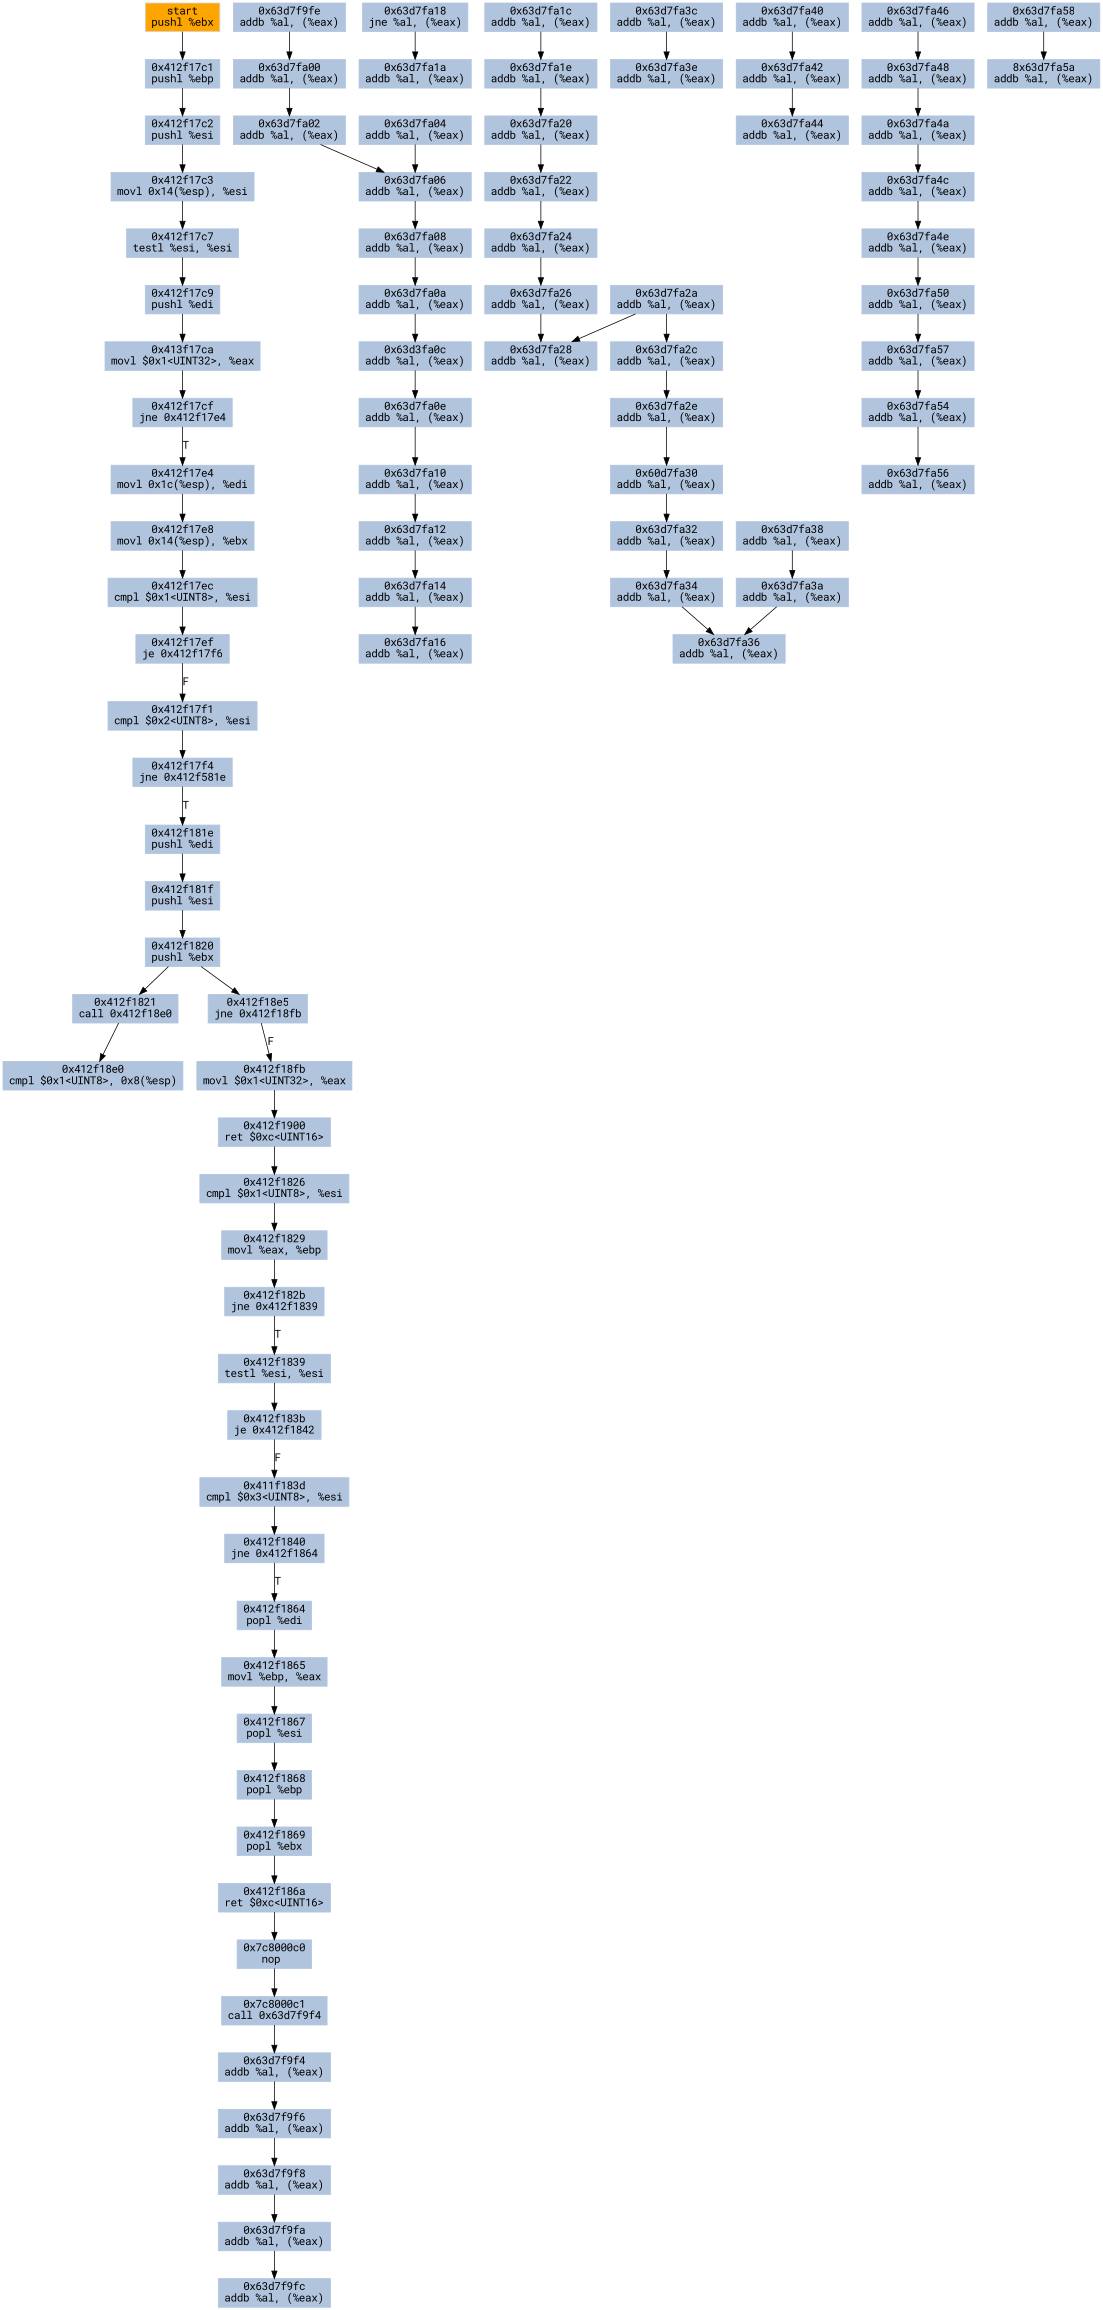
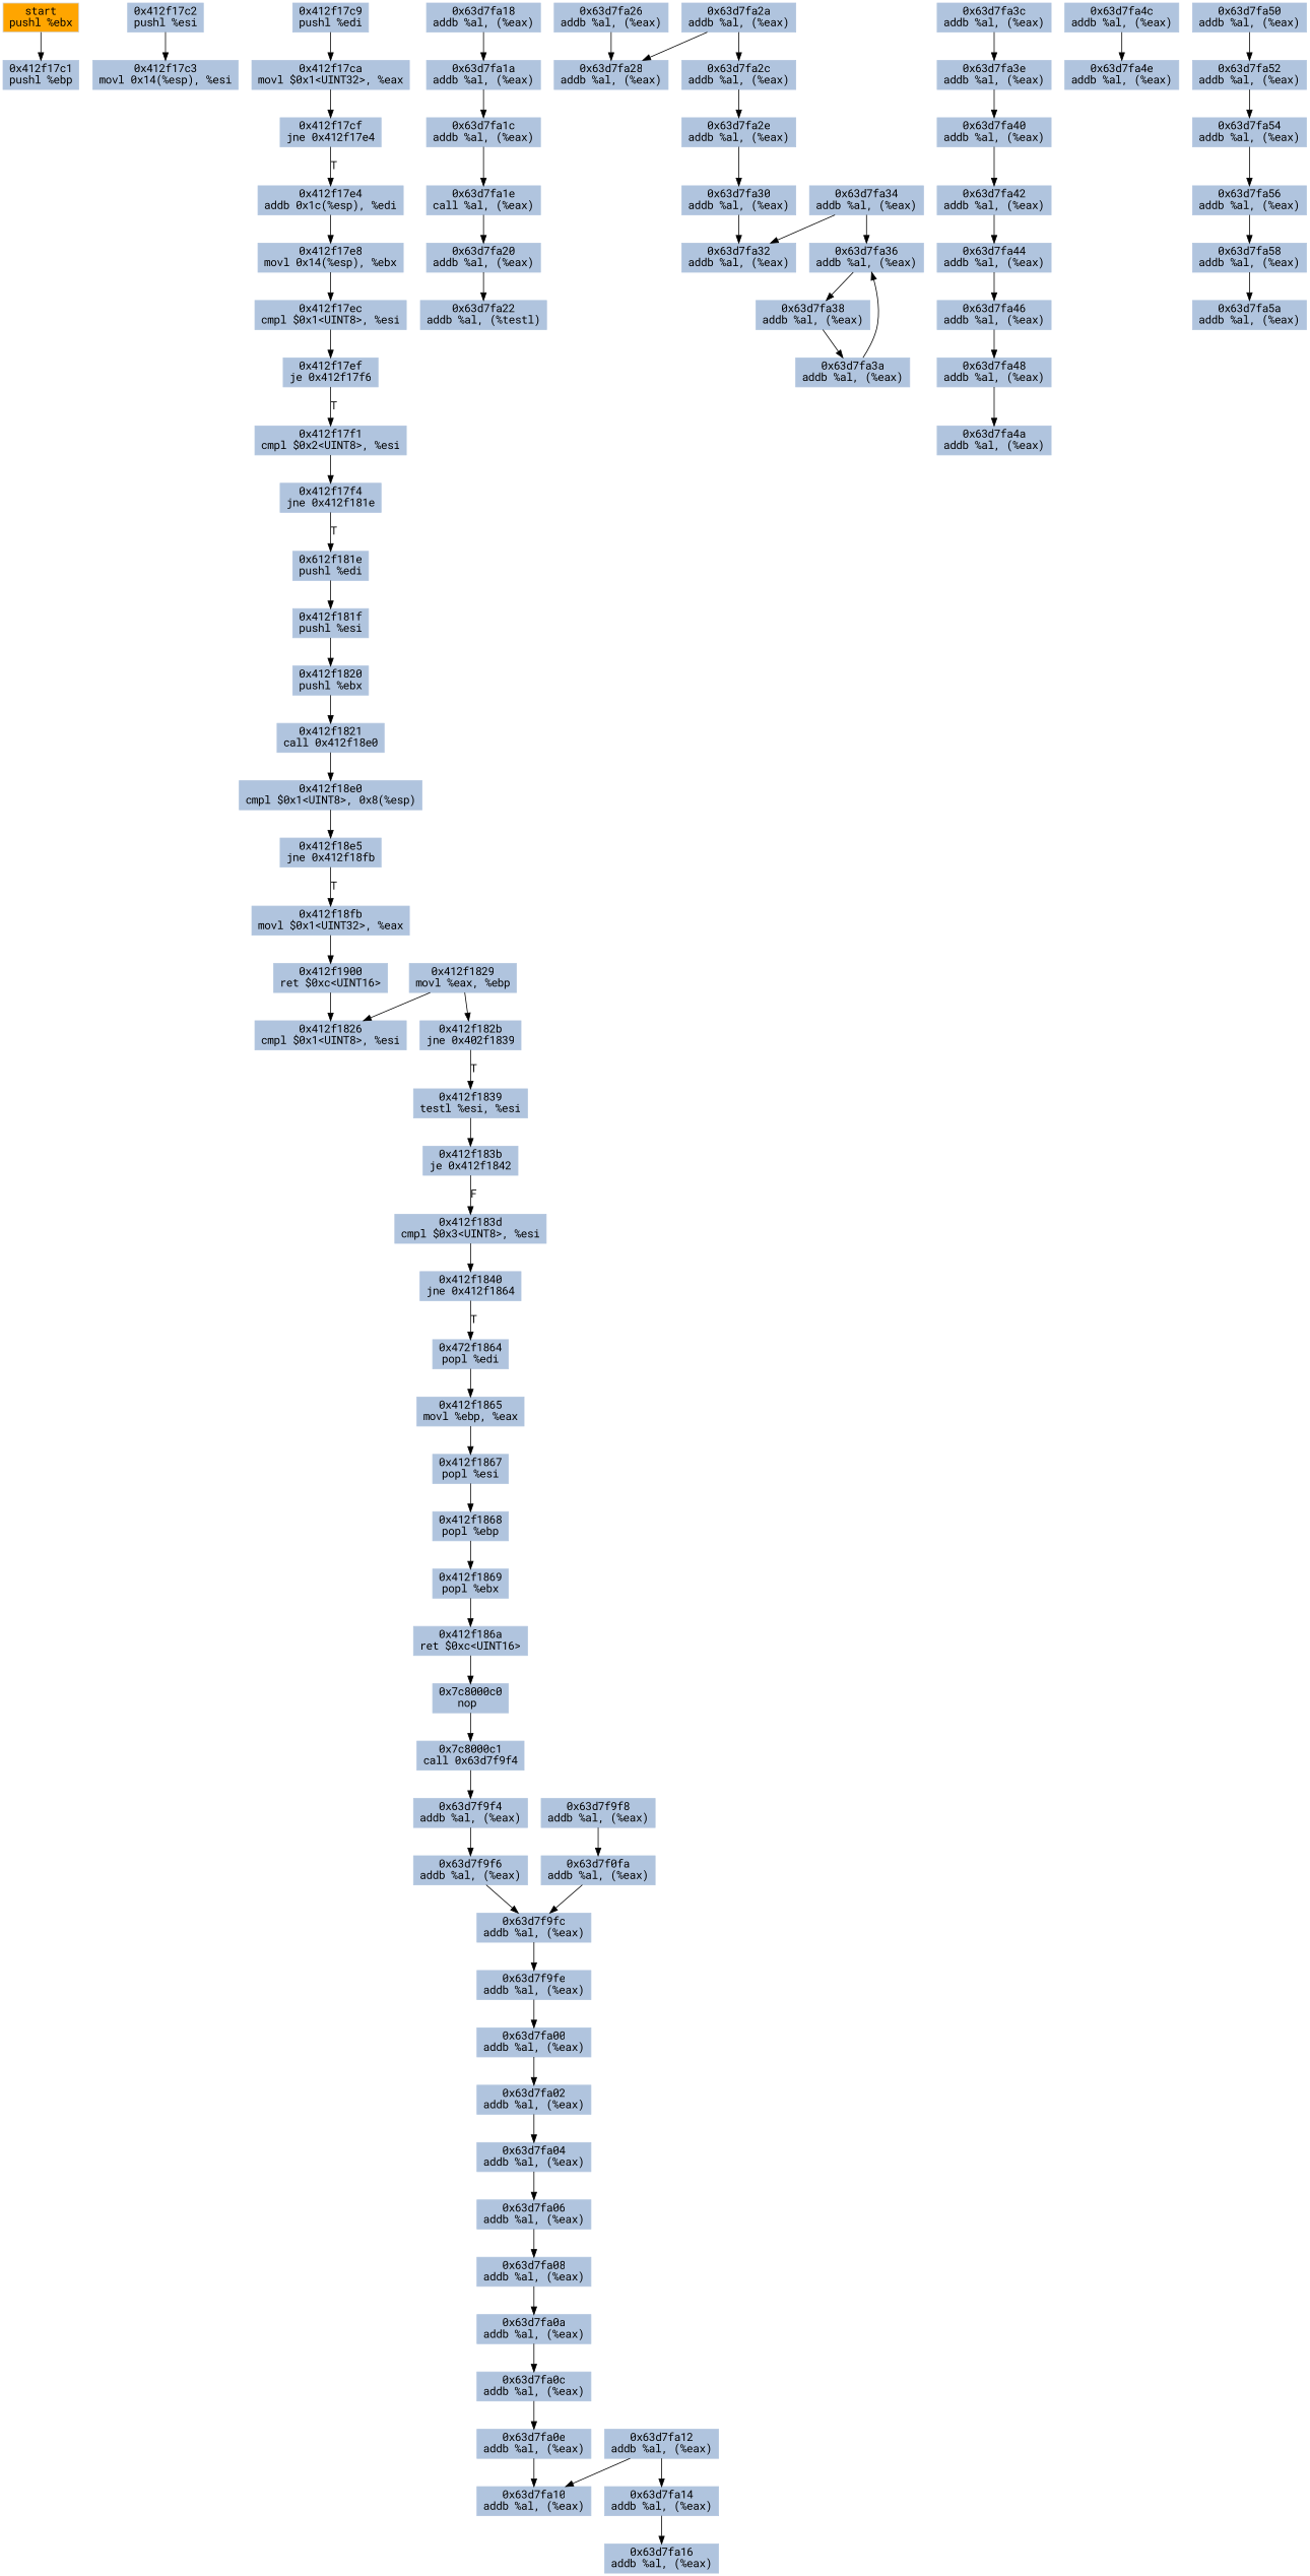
  digraph {
    fontname="Roboto Mono"
    node [color=lightsteelblue fillcolor=lightsteelblue fontname="Roboto Mono" shape=rectangle style=filled]
    edge [color="#000000" fontname="Roboto Mono"]
    n1 [color=lightgrey fillcolor=orange label="start\npushl %ebx"]
    n2 [label="0x412f17c1\npushl %ebp"]
    n3 [label="0x412f17c2\npushl %esi"]
    n4 [label="0x412f17c3\nmovl 0x14(%esp), %esi"]
-   n5 [label="0x412f17c7\ntestl %esi, %esi"]
    n6 [label="0x412f17c9\npushl %edi"]
-   n7 [label="0x413f17ca\nmovl $0x1<UINT32>, %eax"]
+   n7 [label="0x412f17ca\nmovl $0x1<UINT32>, %eax"]
    n8 [label="0x412f17cf\njne 0x412f17e4"]
-   n9 [label="0x412f17e4\nmovl 0x1c(%esp), %edi"]
+   n9 [label="0x412f17e4\naddb 0x1c(%esp), %edi"]
    n10 [label="0x412f17e8\nmovl 0x14(%esp), %ebx"]
    n11 [label="0x412f17ec\ncmpl $0x1<UINT8>, %esi"]
    n12 [label="0x412f17ef\nje 0x412f17f6"]
    n13 [label="0x412f17f1\ncmpl $0x2<UINT8>, %esi"]
-   n14 [label="0x412f17f4\njne 0x412f581e"]
-   n15 [label="0x412f181e\npushl %edi"]
+   n14 [label="0x412f17f4\njne 0x412f181e"]
+   n15 [label="0x612f181e\npushl %edi"]
    n16 [label="0x412f181f\npushl %esi"]
    n17 [label="0x412f1820\npushl %ebx"]
    n18 [label="0x412f1821\ncall 0x412f18e0"]
    n19 [label="0x412f18e0\ncmpl $0x1<UINT8>, 0x8(%esp)"]
    n20 [label="0x412f18e5\njne 0x412f18fb"]
    n21 [label="0x412f18fb\nmovl $0x1<UINT32>, %eax"]
    n22 [label="0x412f1900\nret $0xc<UINT16>"]
    n23 [label="0x412f1826\ncmpl $0x1<UINT8>, %esi"]
    n24 [label="0x412f1829\nmovl %eax, %ebp"]
-   n25 [label="0x412f182b\njne 0x412f1839"]
+   n25 [label="0x412f182b\njne 0x402f1839"]
    n26 [label="0x412f1839\ntestl %esi, %esi"]
    n27 [label="0x412f183b\nje 0x412f1842"]
-   n28 [label="0x411f183d\ncmpl $0x3<UINT8>, %esi"]
+   n28 [label="0x412f183d\ncmpl $0x3<UINT8>, %esi"]
    n29 [label="0x412f1840\njne 0x412f1864"]
-   n30 [label="0x412f1864\npopl %edi"]
+   n30 [label="0x472f1864\npopl %edi"]
    n31 [label="0x412f1865\nmovl %ebp, %eax"]
    n32 [label="0x412f1867\npopl %esi"]
    n33 [label="0x412f1868\npopl %ebp"]
    n34 [label="0x412f1869\npopl %ebx"]
    n35 [label="0x412f186a\nret $0xc<UINT16>"]
    n36 [label="0x7c8000c0\nnop "]
    n37 [label="0x7c8000c1\ncall 0x63d7f9f4"]
    n38 [label="0x63d7f9f4\naddb %al, (%eax)"]
    n39 [label="0x63d7f9f6\naddb %al, (%eax)"]
    n40 [label="0x63d7f9f8\naddb %al, (%eax)"]
-   n41 [label="0x63d7f9fa\naddb %al, (%eax)"]
+   n41 [label="0x63d7f0fa\naddb %al, (%eax)"]
    n42 [label="0x63d7f9fc\naddb %al, (%eax)"]
    n43 [label="0x63d7f9fe\naddb %al, (%eax)"]
    n44 [label="0x63d7fa00\naddb %al, (%eax)"]
    n45 [label="0x63d7fa02\naddb %al, (%eax)"]
    n46 [label="0x63d7fa04\naddb %al, (%eax)"]
    n47 [label="0x63d7fa06\naddb %al, (%eax)"]
    n48 [label="0x63d7fa08\naddb %al, (%eax)"]
    n49 [label="0x63d7fa0a\naddb %al, (%eax)"]
-   n50 [label="0x63d3fa0c\naddb %al, (%eax)"]
+   n50 [label="0x63d7fa0c\naddb %al, (%eax)"]
    n51 [label="0x63d7fa0e\naddb %al, (%eax)"]
    n52 [label="0x63d7fa10\naddb %al, (%eax)"]
    n53 [label="0x63d7fa12\naddb %al, (%eax)"]
    n54 [label="0x63d7fa14\naddb %al, (%eax)"]
    n55 [label="0x63d7fa16\naddb %al, (%eax)"]
-   n56 [label="0x63d7fa18\njne %al, (%eax)"]
+   n56 [label="0x63d7fa18\naddb %al, (%eax)"]
    n57 [label="0x63d7fa1a\naddb %al, (%eax)"]
    n58 [label="0x63d7fa1c\naddb %al, (%eax)"]
-   n59 [label="0x63d7fa1e\naddb %al, (%eax)"]
+   n59 [label="0x63d7fa1e\ncall %al, (%eax)"]
    n60 [label="0x63d7fa20\naddb %al, (%eax)"]
-   n61 [label="0x63d7fa22\naddb %al, (%eax)"]
-   n62 [label="0x63d7fa24\naddb %al, (%eax)"]
+   n61 [label="0x63d7fa22\naddb %al, (%testl)"]
    n63 [label="0x63d7fa26\naddb %al, (%eax)"]
    n64 [label="0x63d7fa28\naddb %al, (%eax)"]
    n65 [label="0x63d7fa2a\naddb %al, (%eax)"]
    n66 [label="0x63d7fa2c\naddb %al, (%eax)"]
    n67 [label="0x63d7fa2e\naddb %al, (%eax)"]
-   n68 [label="0x60d7fa30\naddb %al, (%eax)"]
+   n68 [label="0x63d7fa30\naddb %al, (%eax)"]
    n69 [label="0x63d7fa32\naddb %al, (%eax)"]
    n70 [label="0x63d7fa34\naddb %al, (%eax)"]
    n71 [label="0x63d7fa36\naddb %al, (%eax)"]
    n72 [label="0x63d7fa38\naddb %al, (%eax)"]
    n73 [label="0x63d7fa3a\naddb %al, (%eax)"]
    n74 [label="0x63d7fa3c\naddb %al, (%eax)"]
    n75 [label="0x63d7fa3e\naddb %al, (%eax)"]
    n76 [label="0x63d7fa40\naddb %al, (%eax)"]
    n77 [label="0x63d7fa42\naddb %al, (%eax)"]
    n78 [label="0x63d7fa44\naddb %al, (%eax)"]
    n79 [label="0x63d7fa46\naddb %al, (%eax)"]
    n80 [label="0x63d7fa48\naddb %al, (%eax)"]
    n81 [label="0x63d7fa4a\naddb %al, (%eax)"]
    n82 [label="0x63d7fa4c\naddb %al, (%eax)"]
    n83 [label="0x63d7fa4e\naddb %al, (%eax)"]
    n84 [label="0x63d7fa50\naddb %al, (%eax)"]
-   n85 [label="0x63d7fa57\naddb %al, (%eax)"]
+   n85 [label="0x63d7fa52\naddb %al, (%eax)"]
    n86 [label="0x63d7fa54\naddb %al, (%eax)"]
    n87 [label="0x63d7fa56\naddb %al, (%eax)"]
    n88 [label="0x63d7fa58\naddb %al, (%eax)"]
-   n89 [label="8x63d7fa5a\naddb %al, (%eax)"]
+   n89 [label="0x63d7fa5a\naddb %al, (%eax)"]
    n1 -> n2
-   n2 -> n3
    n3 -> n4
-   n4 -> n5
-   n5 -> n6
    n6 -> n7
    n7 -> n8
    n8 -> n9 [label=T]
    n9 -> n10
    n10 -> n11
    n11 -> n12
-   n12 -> n13 [label=F]
+   n12 -> n13 [label=T]
    n13 -> n14
    n14 -> n15 [label=T]
    n15 -> n16
    n16 -> n17
    n17 -> n18
    n18 -> n19
-   n17 -> n20
-   n20 -> n21 [label=F]
+   n19 -> n20
+   n20 -> n21 [label=T]
    n21 -> n22
    n22 -> n23
-   n23 -> n24
+   n24 -> n23
    n24 -> n25
    n25 -> n26 [label=T]
    n26 -> n27
    n27 -> n28 [label=F]
    n28 -> n29
    n29 -> n30 [label=T]
    n30 -> n31
    n31 -> n32
    n32 -> n33
    n33 -> n34
    n34 -> n35
    n35 -> n36
    n36 -> n37
    n37 -> n38
    n38 -> n39
-   n39 -> n40
+   n39 -> n42
    n40 -> n41
    n41 -> n42
+   n42 -> n43
    n43 -> n44
    n44 -> n45
-   n45 -> n47
+   n45 -> n46
    n46 -> n47
    n47 -> n48
    n48 -> n49
    n49 -> n50
    n50 -> n51
    n51 -> n52
-   n52 -> n53
+   n53 -> n52
    n53 -> n54
    n54 -> n55
    n56 -> n57
+   n57 -> n58
    n58 -> n59
    n59 -> n60
    n60 -> n61
-   n61 -> n62
-   n62 -> n63
    n63 -> n64
    n65 -> n64
    n65 -> n66
    n66 -> n67
    n67 -> n68
    n68 -> n69
-   n69 -> n70
+   n70 -> n69
    n70 -> n71
+   n71 -> n72
    n72 -> n73
    n73 -> n71
    n74 -> n75
+   n75 -> n76
    n76 -> n77
    n77 -> n78
+   n78 -> n79
    n79 -> n80
    n80 -> n81
-   n81 -> n82
    n82 -> n83
-   n83 -> n84
    n84 -> n85
    n85 -> n86
    n86 -> n87
+   n87 -> n88
    n88 -> n89
  }
